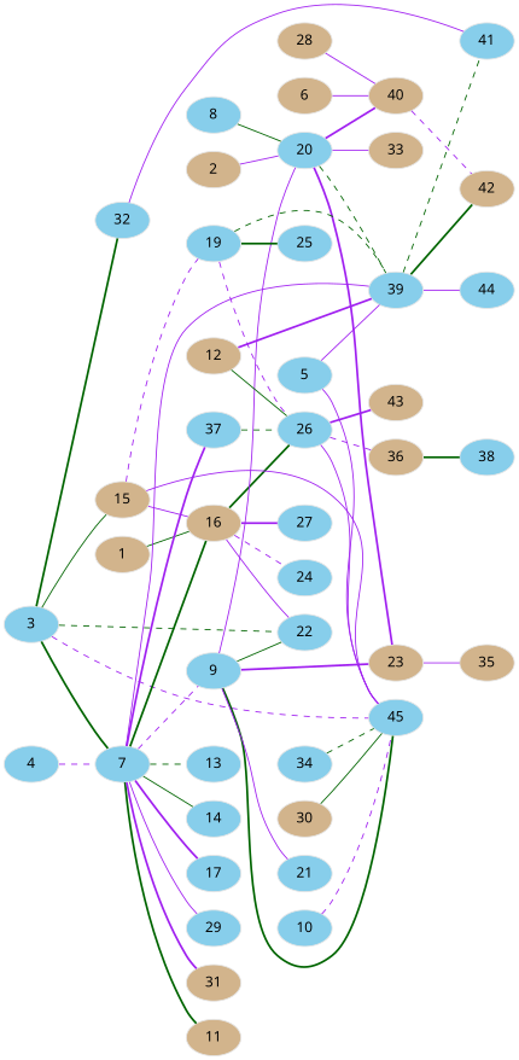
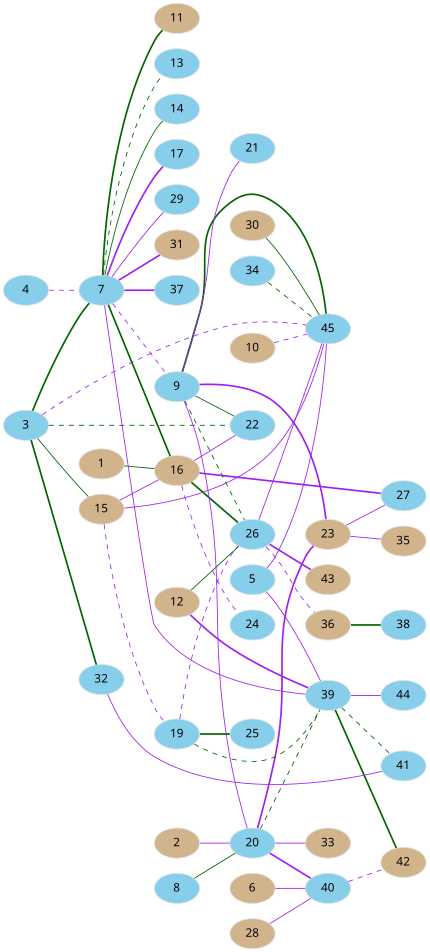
  graph {
    fontname="Noto Sans"
    rankdir=LR
    node [color=gray90 fillcolor=skyblue fontname="Noto Sans" style=filled]
    edge [color=purple fontname="Noto Sans" style=solid weight=1.0]
    1 [fillcolor=tan]
    16 [fillcolor=tan]
    22
    26
    24
    27
    2 [fillcolor=tan]
    20
    39
-   40 [fillcolor=tan]
+   40
    23 [fillcolor=tan]
    33 [fillcolor=tan]
    3
    7
    15 [fillcolor=tan]
    32
    45
    9
    11 [fillcolor=tan]
    13
    14
    17
    29
    31 [fillcolor=tan]
    37
    19
    41
    4
    5
    42 [fillcolor=tan]
    44
    6 [fillcolor=tan]
    21
    8
    35 [fillcolor=tan]
    36 [fillcolor=tan]
    43 [fillcolor=tan]
-   10
+   10 [fillcolor=tan]
    12 [fillcolor=tan]
    25
    38
    28 [fillcolor=tan]
    30 [fillcolor=tan]
    34
    1 -- 16 [color=darkgreen]
    16 -- 22
    16 -- 26 [color=darkgreen style=bold]
    16 -- 24 [style=dashed]
    16 -- 27 [style=bold weight=4.0]
    26 -- 45 [weight=2.0]
    26 -- 36 [style=dashed]
    26 -- 43 [style=bold]
    2 -- 20
    20 -- 39 [color=darkgreen style=dashed]
    20 -- 40 [style=bold]
    20 -- 23 [style=bold]
    20 -- 33
    39 -- 41 [color=darkgreen style=dashed]
    39 -- 42 [color=darkgreen style=bold]
    39 -- 44
    40 -- 42 [style=dashed]
+   23 -- 27
    23 -- 35
    3 -- 22 [color=darkgreen style=dashed]
    3 -- 7 [color=darkgreen style=bold]
    3 -- 15 [color=darkgreen weight=2.0]
    3 -- 32 [color=darkgreen style=bold]
    3 -- 45 [style=dashed weight=2.0]
    7 -- 16 [color=darkgreen style=bold]
    7 -- 39 [weight=3.0]
    7 -- 9 [style=dashed]
    7 -- 11 [color=darkgreen style=bold]
    7 -- 13 [color=darkgreen style=dashed]
    7 -- 14 [color=darkgreen]
    7 -- 17 [style=bold]
    7 -- 29
    7 -- 31 [style=bold]
    7 -- 37 [style=bold]
    15 -- 16
    15 -- 45
    15 -- 19 [style=dashed]
    32 -- 41
    9 -- 22 [color=darkgreen]
-   37 -- 26 [color=darkgreen style=dashed]
+   9 -- 26 [color=darkgreen style=dashed]
    9 -- 20 [weight=2.0]
    9 -- 23 [style=bold weight=2.0]
    9 -- 45 [color=darkgreen style=bold]
    9 -- 21
    19 -- 26 [style=dashed]
    19 -- 39 [color=darkgreen style=dashed]
    19 -- 25 [color=darkgreen style=bold]
    4 -- 7 [style=dashed]
    5 -- 39
    5 -- 45
    6 -- 40
    8 -- 20 [color=darkgreen]
    36 -- 38 [color=darkgreen style=bold]
    10 -- 45 [style=dashed]
    12 -- 26 [color=darkgreen]
    12 -- 39 [style=bold]
    28 -- 40
    30 -- 45 [color=darkgreen]
    34 -- 45 [color=darkgreen style=dashed]
  }
